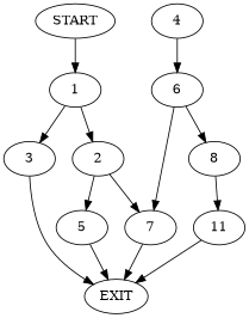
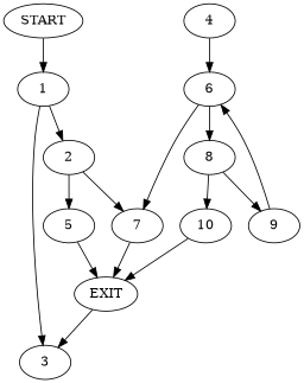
  digraph {
    n1 [label=START]
    1
    2
    3
    n5 [label=EXIT]
    5
    7
    4
    6
    8
-   10 [label=11]
+   9
+   10
    n1 -> 1
    1 -> 2
    1 -> 3
    2 -> 5
    2 -> 7
-   3 -> n5
+   n5 -> 3
    5 -> n5
    7 -> n5
    4 -> 6
    6 -> 7
    6 -> 8
+   8 -> 9
    8 -> 10
+   9 -> 6
    10 -> n5
  }
